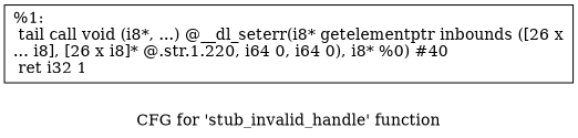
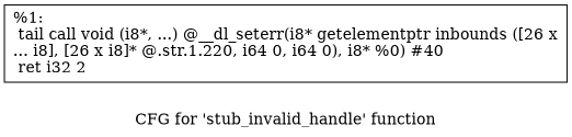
  digraph {
    label="CFG for 'stub_invalid_handle' function"
-   n1 [label="{%1:\l  tail call void (i8*, ...) @__dl_seterr(i8* getelementptr inbounds ([26 x\l... i8], [26 x i8]* @.str.1.220, i64 0, i64 0), i8* %0) #40\l  ret i32 1\l}" shape=record]
+   n1 [label="{%1:\l  tail call void (i8*, ...) @__dl_seterr(i8* getelementptr inbounds ([26 x\l... i8], [26 x i8]* @.str.1.220, i64 0, i64 0), i8* %0) #40\l  ret i32 2\l}" shape=record]
  }
